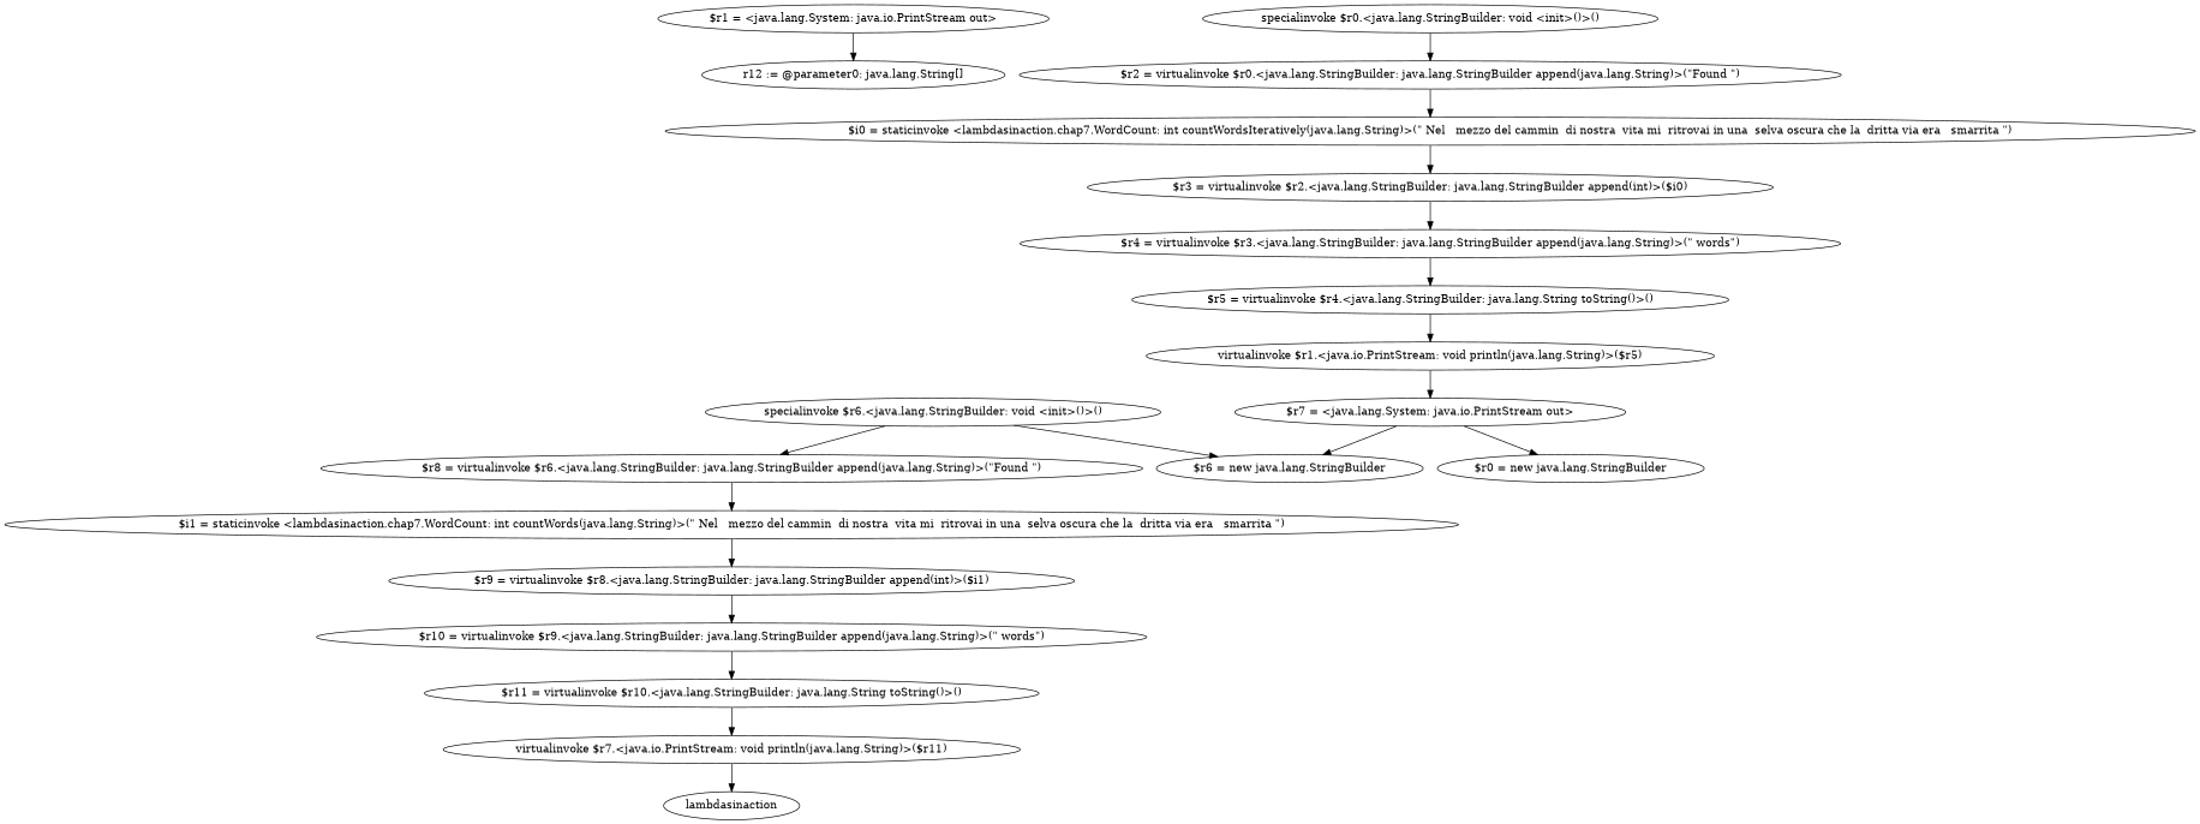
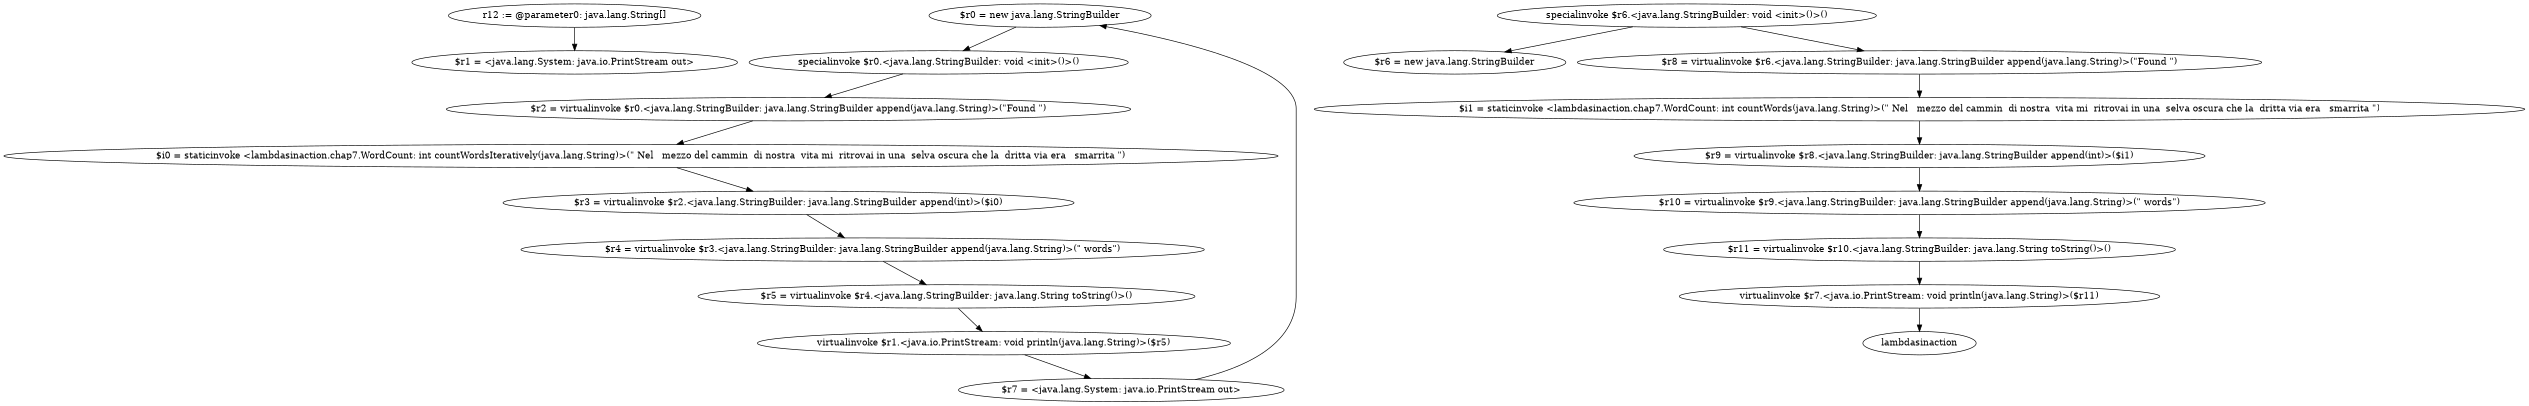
  digraph {
    "r12 := @parameter0: java.lang.String[]"
    "$r1 = <java.lang.System: java.io.PrintStream out>"
    "$r0 = new java.lang.StringBuilder"
    "specialinvoke $r0.<java.lang.StringBuilder: void <init>()>()"
    "$r2 = virtualinvoke $r0.<java.lang.StringBuilder: java.lang.StringBuilder append(java.lang.String)>(\"Found \")"
    "$i0 = staticinvoke <lambdasinaction.chap7.WordCount: int countWordsIteratively(java.lang.String)>(\" Nel   mezzo del cammin  di nostra  vita mi  ritrovai in una  selva oscura che la  dritta via era   smarrita \")"
    "$r3 = virtualinvoke $r2.<java.lang.StringBuilder: java.lang.StringBuilder append(int)>($i0)"
    "$r4 = virtualinvoke $r3.<java.lang.StringBuilder: java.lang.StringBuilder append(java.lang.String)>(\" words\")"
    "$r5 = virtualinvoke $r4.<java.lang.StringBuilder: java.lang.String toString()>()"
    "virtualinvoke $r1.<java.io.PrintStream: void println(java.lang.String)>($r5)"
    "$r7 = <java.lang.System: java.io.PrintStream out>"
    "$r6 = new java.lang.StringBuilder"
    "specialinvoke $r6.<java.lang.StringBuilder: void <init>()>()"
    "$r8 = virtualinvoke $r6.<java.lang.StringBuilder: java.lang.StringBuilder append(java.lang.String)>(\"Found \")"
    "$i1 = staticinvoke <lambdasinaction.chap7.WordCount: int countWords(java.lang.String)>(\" Nel   mezzo del cammin  di nostra  vita mi  ritrovai in una  selva oscura che la  dritta via era   smarrita \")"
    "$r9 = virtualinvoke $r8.<java.lang.StringBuilder: java.lang.StringBuilder append(int)>($i1)"
    "$r10 = virtualinvoke $r9.<java.lang.StringBuilder: java.lang.StringBuilder append(java.lang.String)>(\" words\")"
    "$r11 = virtualinvoke $r10.<java.lang.StringBuilder: java.lang.String toString()>()"
    "virtualinvoke $r7.<java.io.PrintStream: void println(java.lang.String)>($r11)"
    n20 [label=lambdasinaction]
-   "$r1 = <java.lang.System: java.io.PrintStream out>" -> "r12 := @parameter0: java.lang.String[]"
+   "r12 := @parameter0: java.lang.String[]" -> "$r1 = <java.lang.System: java.io.PrintStream out>"
+   "$r0 = new java.lang.StringBuilder" -> "specialinvoke $r0.<java.lang.StringBuilder: void <init>()>()"
    "specialinvoke $r0.<java.lang.StringBuilder: void <init>()>()" -> "$r2 = virtualinvoke $r0.<java.lang.StringBuilder: java.lang.StringBuilder append(java.lang.String)>(\"Found \")"
    "$r2 = virtualinvoke $r0.<java.lang.StringBuilder: java.lang.StringBuilder append(java.lang.String)>(\"Found \")" -> "$i0 = staticinvoke <lambdasinaction.chap7.WordCount: int countWordsIteratively(java.lang.String)>(\" Nel   mezzo del cammin  di nostra  vita mi  ritrovai in una  selva oscura che la  dritta via era   smarrita \")"
    "$i0 = staticinvoke <lambdasinaction.chap7.WordCount: int countWordsIteratively(java.lang.String)>(\" Nel   mezzo del cammin  di nostra  vita mi  ritrovai in una  selva oscura che la  dritta via era   smarrita \")" -> "$r3 = virtualinvoke $r2.<java.lang.StringBuilder: java.lang.StringBuilder append(int)>($i0)"
    "$r3 = virtualinvoke $r2.<java.lang.StringBuilder: java.lang.StringBuilder append(int)>($i0)" -> "$r4 = virtualinvoke $r3.<java.lang.StringBuilder: java.lang.StringBuilder append(java.lang.String)>(\" words\")"
    "$r4 = virtualinvoke $r3.<java.lang.StringBuilder: java.lang.StringBuilder append(java.lang.String)>(\" words\")" -> "$r5 = virtualinvoke $r4.<java.lang.StringBuilder: java.lang.String toString()>()"
    "$r5 = virtualinvoke $r4.<java.lang.StringBuilder: java.lang.String toString()>()" -> "virtualinvoke $r1.<java.io.PrintStream: void println(java.lang.String)>($r5)"
    "virtualinvoke $r1.<java.io.PrintStream: void println(java.lang.String)>($r5)" -> "$r7 = <java.lang.System: java.io.PrintStream out>"
    "$r7 = <java.lang.System: java.io.PrintStream out>" -> "$r0 = new java.lang.StringBuilder"
-   "$r7 = <java.lang.System: java.io.PrintStream out>" -> "$r6 = new java.lang.StringBuilder"
    "specialinvoke $r6.<java.lang.StringBuilder: void <init>()>()" -> "$r6 = new java.lang.StringBuilder"
    "specialinvoke $r6.<java.lang.StringBuilder: void <init>()>()" -> "$r8 = virtualinvoke $r6.<java.lang.StringBuilder: java.lang.StringBuilder append(java.lang.String)>(\"Found \")"
    "$r8 = virtualinvoke $r6.<java.lang.StringBuilder: java.lang.StringBuilder append(java.lang.String)>(\"Found \")" -> "$i1 = staticinvoke <lambdasinaction.chap7.WordCount: int countWords(java.lang.String)>(\" Nel   mezzo del cammin  di nostra  vita mi  ritrovai in una  selva oscura che la  dritta via era   smarrita \")"
    "$i1 = staticinvoke <lambdasinaction.chap7.WordCount: int countWords(java.lang.String)>(\" Nel   mezzo del cammin  di nostra  vita mi  ritrovai in una  selva oscura che la  dritta via era   smarrita \")" -> "$r9 = virtualinvoke $r8.<java.lang.StringBuilder: java.lang.StringBuilder append(int)>($i1)"
    "$r9 = virtualinvoke $r8.<java.lang.StringBuilder: java.lang.StringBuilder append(int)>($i1)" -> "$r10 = virtualinvoke $r9.<java.lang.StringBuilder: java.lang.StringBuilder append(java.lang.String)>(\" words\")"
    "$r10 = virtualinvoke $r9.<java.lang.StringBuilder: java.lang.StringBuilder append(java.lang.String)>(\" words\")" -> "$r11 = virtualinvoke $r10.<java.lang.StringBuilder: java.lang.String toString()>()"
    "$r11 = virtualinvoke $r10.<java.lang.StringBuilder: java.lang.String toString()>()" -> "virtualinvoke $r7.<java.io.PrintStream: void println(java.lang.String)>($r11)"
    "virtualinvoke $r7.<java.io.PrintStream: void println(java.lang.String)>($r11)" -> n20
  }
